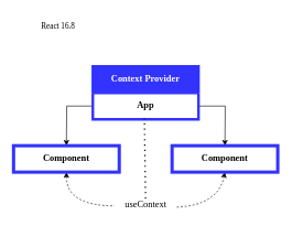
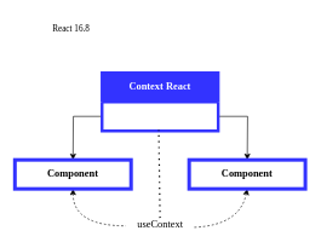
  <mxCell id="0" />
  <mxCell id="1" parent="0" />
- <mxCell id="2" value="React 16.8" style="text;html=1;strokeColor=none;fillColor=none;align=left;verticalAlign=middle;whiteSpace=wrap;rounded=0;fontFamily=Verdana;" vertex="1" parent="1"><mxGeometry x="60" y="20" width="160" height="40" as="geometry" /></mxCell>
+ <mxCell id="2" value="React 16.8" style="text;html=1;strokeColor=none;fillColor=none;align=left;verticalAlign=middle;whiteSpace=wrap;rounded=0;fontFamily=Verdana;" vertex="1" parent="1"><mxGeometry x="70" y="20" width="160" height="40" as="geometry" /></mxCell>
  <mxCell id="3" value="" style="edgeStyle=orthogonalEdgeStyle;rounded=0;orthogonalLoop=1;jettySize=auto;html=1;fontFamily=Verdana;exitX=0;exitY=0.5;exitDx=0;exitDy=0;" edge="1" parent="1" source="6"><mxGeometry relative="1" as="geometry"><mxPoint x="139" y="120" as="sourcePoint" /><mxPoint x="100" y="220" as="targetPoint" /></mxGeometry></mxCell>
  <mxCell id="4" value="" style="edgeStyle=orthogonalEdgeStyle;rounded=0;orthogonalLoop=1;jettySize=auto;html=1;fontFamily=Verdana;fontSize=14;exitX=1;exitY=0.5;exitDx=0;exitDy=0;" edge="1" parent="1" source="6"><mxGeometry relative="1" as="geometry"><mxPoint x="340" y="220" as="targetPoint" /></mxGeometry></mxCell>
- <mxCell id="5" value="Context Provider" style="shape=table;html=1;whiteSpace=wrap;startSize=40;container=1;collapsible=0;childLayout=tableLayout;fontStyle=1;align=center;fontFamily=Verdana;strokeWidth=4;fontSize=14;strokeColor=#3333FF;fillColor=#3333FF;fontColor=#FFFFFF;" vertex="1" parent="1"><mxGeometry x="140" y="100" width="160" height="80" as="geometry" /></mxCell>
+ <mxCell id="5" value="Context React" style="shape=table;html=1;whiteSpace=wrap;startSize=40;container=1;collapsible=0;childLayout=tableLayout;fontStyle=1;align=center;fontFamily=Verdana;strokeWidth=4;fontSize=14;strokeColor=#3333FF;fillColor=#3333FF;fontColor=#FFFFFF;" vertex="1" parent="1"><mxGeometry x="140" y="100" width="160" height="80" as="geometry" /></mxCell>
  <mxCell id="6" value="" style="shape=partialRectangle;html=1;whiteSpace=wrap;collapsible=0;dropTarget=0;pointerEvents=0;fillColor=none;top=0;left=0;bottom=0;right=0;points=[[0,0.5],[1,0.5]];portConstraint=eastwest;" vertex="1" parent="5"><mxGeometry y="40" width="160" height="40" as="geometry" /></mxCell>
- <mxCell id="7" value="&lt;b&gt;&lt;font style=&quot;font-size: 14px&quot; face=&quot;Verdana&quot;&gt;App&lt;/font&gt;&lt;/b&gt;" style="shape=partialRectangle;html=1;whiteSpace=wrap;connectable=0;top=0;left=0;bottom=0;right=0;overflow=hidden;strokeWidth=5;perimeterSpacing=5;labelBackgroundColor=none;fillColor=none;" vertex="1" parent="6"><mxGeometry width="160" height="40" as="geometry" /></mxCell>
  <mxCell id="8" value="useContext" style="text;html=1;align=center;verticalAlign=middle;resizable=0;points=[];autosize=1;fontSize=14;fontFamily=Verdana;" vertex="1" parent="1"><mxGeometry x="175" y="300" width="90" height="20" as="geometry" /></mxCell>
  <mxCell id="9" value="" style="endArrow=none;dashed=1;html=1;fontFamily=Verdana;fontSize=14;startArrow=classic;startFill=1;endFill=0;strokeWidth=1;curved=1;" edge="1" parent="1"><mxGeometry width="50" height="50" relative="1" as="geometry"><mxPoint x="100" y="260" as="sourcePoint" /><mxPoint x="173" y="311" as="targetPoint" /><Array as="points"><mxPoint x="100" y="311" /></Array></mxGeometry></mxCell>
  <mxCell id="10" value="" style="endArrow=none;dashed=1;html=1;fontFamily=Verdana;fontSize=14;entryX=1.022;entryY=0.65;entryDx=0;entryDy=0;entryPerimeter=0;startArrow=classic;startFill=1;endFill=0;strokeWidth=1;curved=1;" edge="1" parent="1" target="8"><mxGeometry width="50" height="50" relative="1" as="geometry"><mxPoint x="340" y="260" as="sourcePoint" /><mxPoint x="408.02" y="301" as="targetPoint" /><Array as="points"><mxPoint x="330" y="310" /></Array></mxGeometry></mxCell>
  <mxCell id="11" value="" style="endArrow=none;dashed=1;html=1;dashPattern=1 3;strokeWidth=2;fontFamily=Verdana;fontSize=14;entryX=0.488;entryY=0.975;entryDx=0;entryDy=0;entryPerimeter=0;" edge="1" parent="1" source="8" target="6"><mxGeometry width="50" height="50" relative="1" as="geometry"><mxPoint x="160" y="280" as="sourcePoint" /><mxPoint x="210" y="230" as="targetPoint" /></mxGeometry></mxCell>
  <mxCell id="12" value="Component" style="rounded=0;whiteSpace=wrap;html=1;shadow=0;sketch=0;strokeWidth=5;fillColor=#ffffff;fontSize=14;fontColor=#000000;strokeColor=#3333FF;fontStyle=1;fontFamily=Verdana;" vertex="1" parent="1"><mxGeometry y="220" width="160" height="40" as="geometry" x="20" /></mxCell>
  <mxCell id="13" value="Component" style="rounded=0;whiteSpace=wrap;html=1;shadow=0;sketch=0;strokeWidth=5;fillColor=#ffffff;fontSize=14;fontColor=#000000;strokeColor=#3333FF;fontStyle=1;fontFamily=Verdana;" vertex="1" parent="1"><mxGeometry x="260" y="220" width="160" height="40" as="geometry" /></mxCell>
